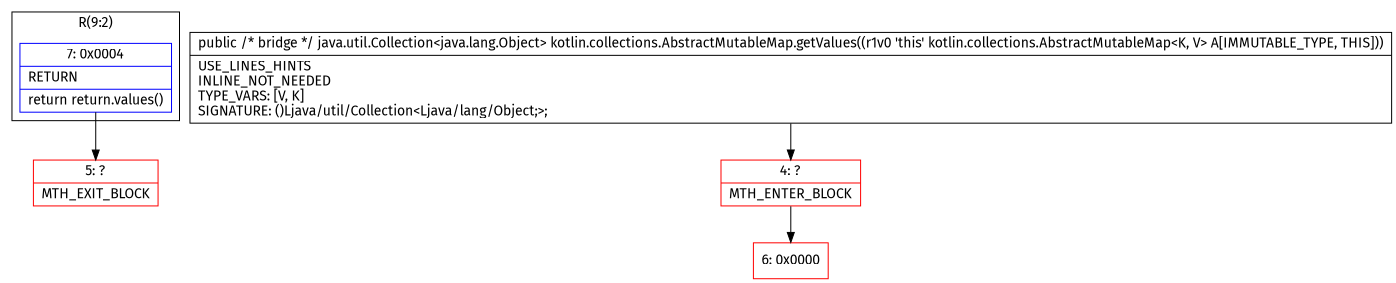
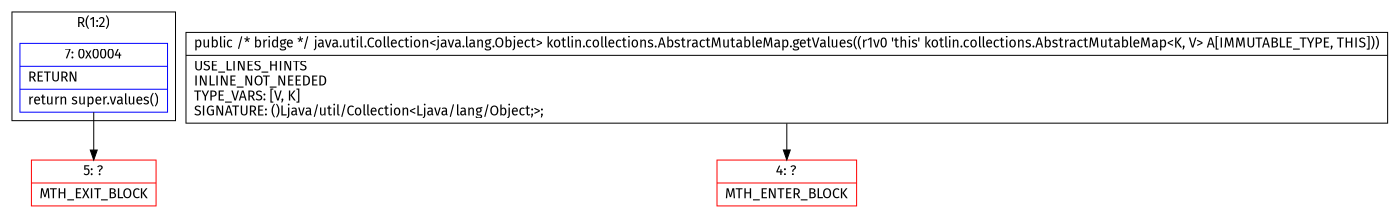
  digraph {
    fontname="Fira Sans"
    node [color=red fontname="Fira Sans" shape=record]
    edge [fontname="Fira Sans"]
-   n1 [color=blue label="{7\:\ 0x0004|RETURN\l|return return.values()\l}"]
+   n1 [color=blue label="{7\:\ 0x0004|RETURN\l|return super.values()\l}"]
    n2 [label="{5\:\ ?|MTH_EXIT_BLOCK\l}"]
    n3 [label="{4\:\ ?|MTH_ENTER_BLOCK\l}"]
-   n4 [label="{6\:\ 0x0000}"]
    n5 [label="{public \/* bridge *\/ java.util.Collection\<java.lang.Object\> kotlin.collections.AbstractMutableMap.getValues((r1v0 'this' kotlin.collections.AbstractMutableMap\<K, V\> A[IMMUTABLE_TYPE, THIS]))  | USE_LINES_HINTS\lINLINE_NOT_NEEDED\lTYPE_VARS: [V, K]\lSIGNATURE: ()Ljava\/util\/Collection\<Ljava\/lang\/Object;\>;\l}" color=""]
    subgraph cluster_1 {
-     label="R(9:2)"
+     label="R(1:2)"
      n1
    }
    n1 -> n2
-   n3 -> n4
    n5 -> n3
  }
